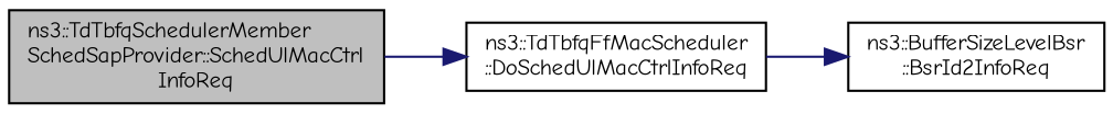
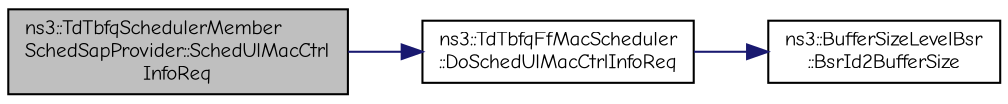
  digraph {
    rankdir=LR
    fontname="Comic Neue"
    node [color=black fillcolor=white fontname="Comic Neue" fontsize=10 shape=record style=filled]
    edge [color=midnightblue fontname="Comic Neue" fontsize=10 labelfontname=Helvetica labelfontsize=10 style=solid]
    n1 [fillcolor=grey75 fontcolor=black height=0.2 label="ns3::TdTbfqSchedulerMember\lSchedSapProvider::SchedUlMacCtrl\lInfoReq" width=0.4]
    n2 [height=0.2 label="ns3::TdTbfqFfMacScheduler\l::DoSchedUlMacCtrlInfoReq" width=0.4]
-   n3 [height=0.2 label="ns3::BufferSizeLevelBsr\l::BsrId2InfoReq" width=0.4]
+   n3 [height=0.2 label="ns3::BufferSizeLevelBsr\l::BsrId2BufferSize" width=0.4]
    n1 -> n2
    n2 -> n3
  }
